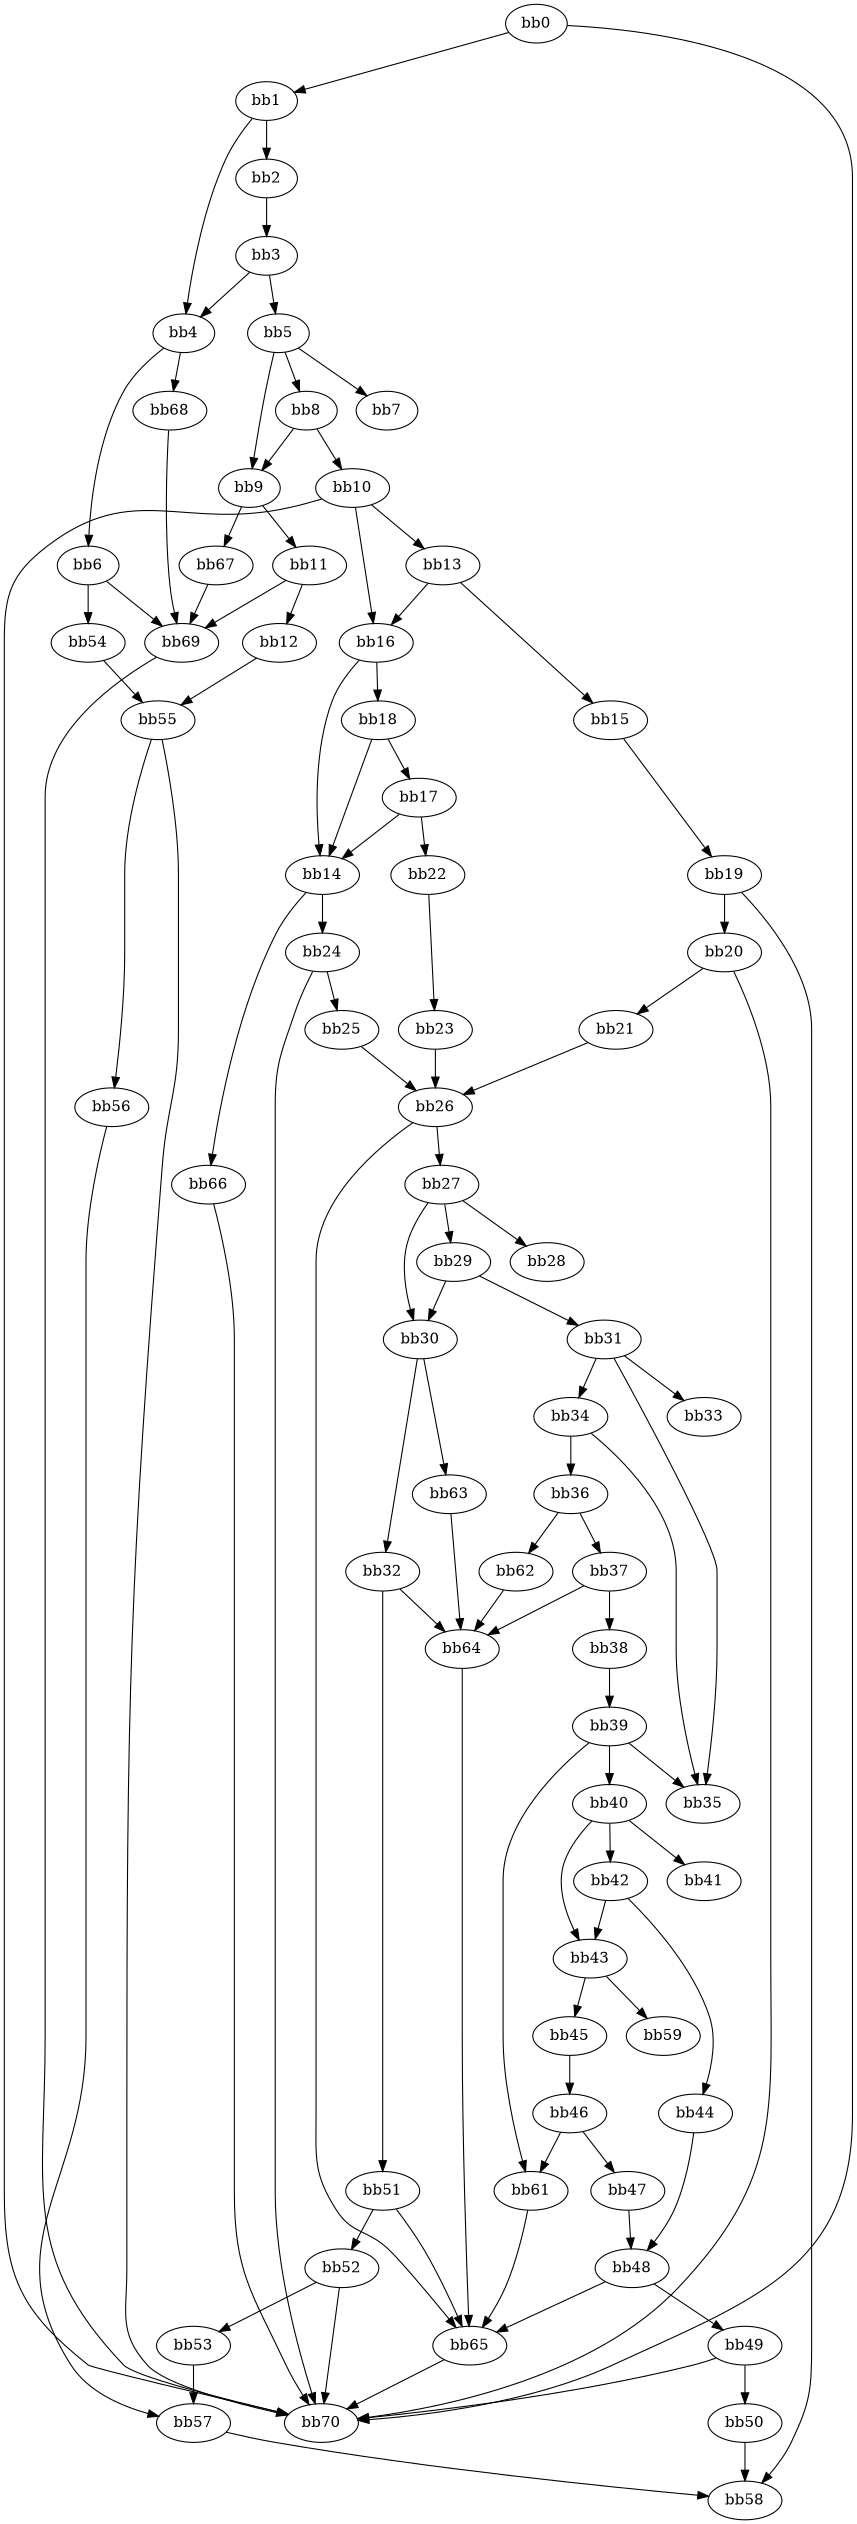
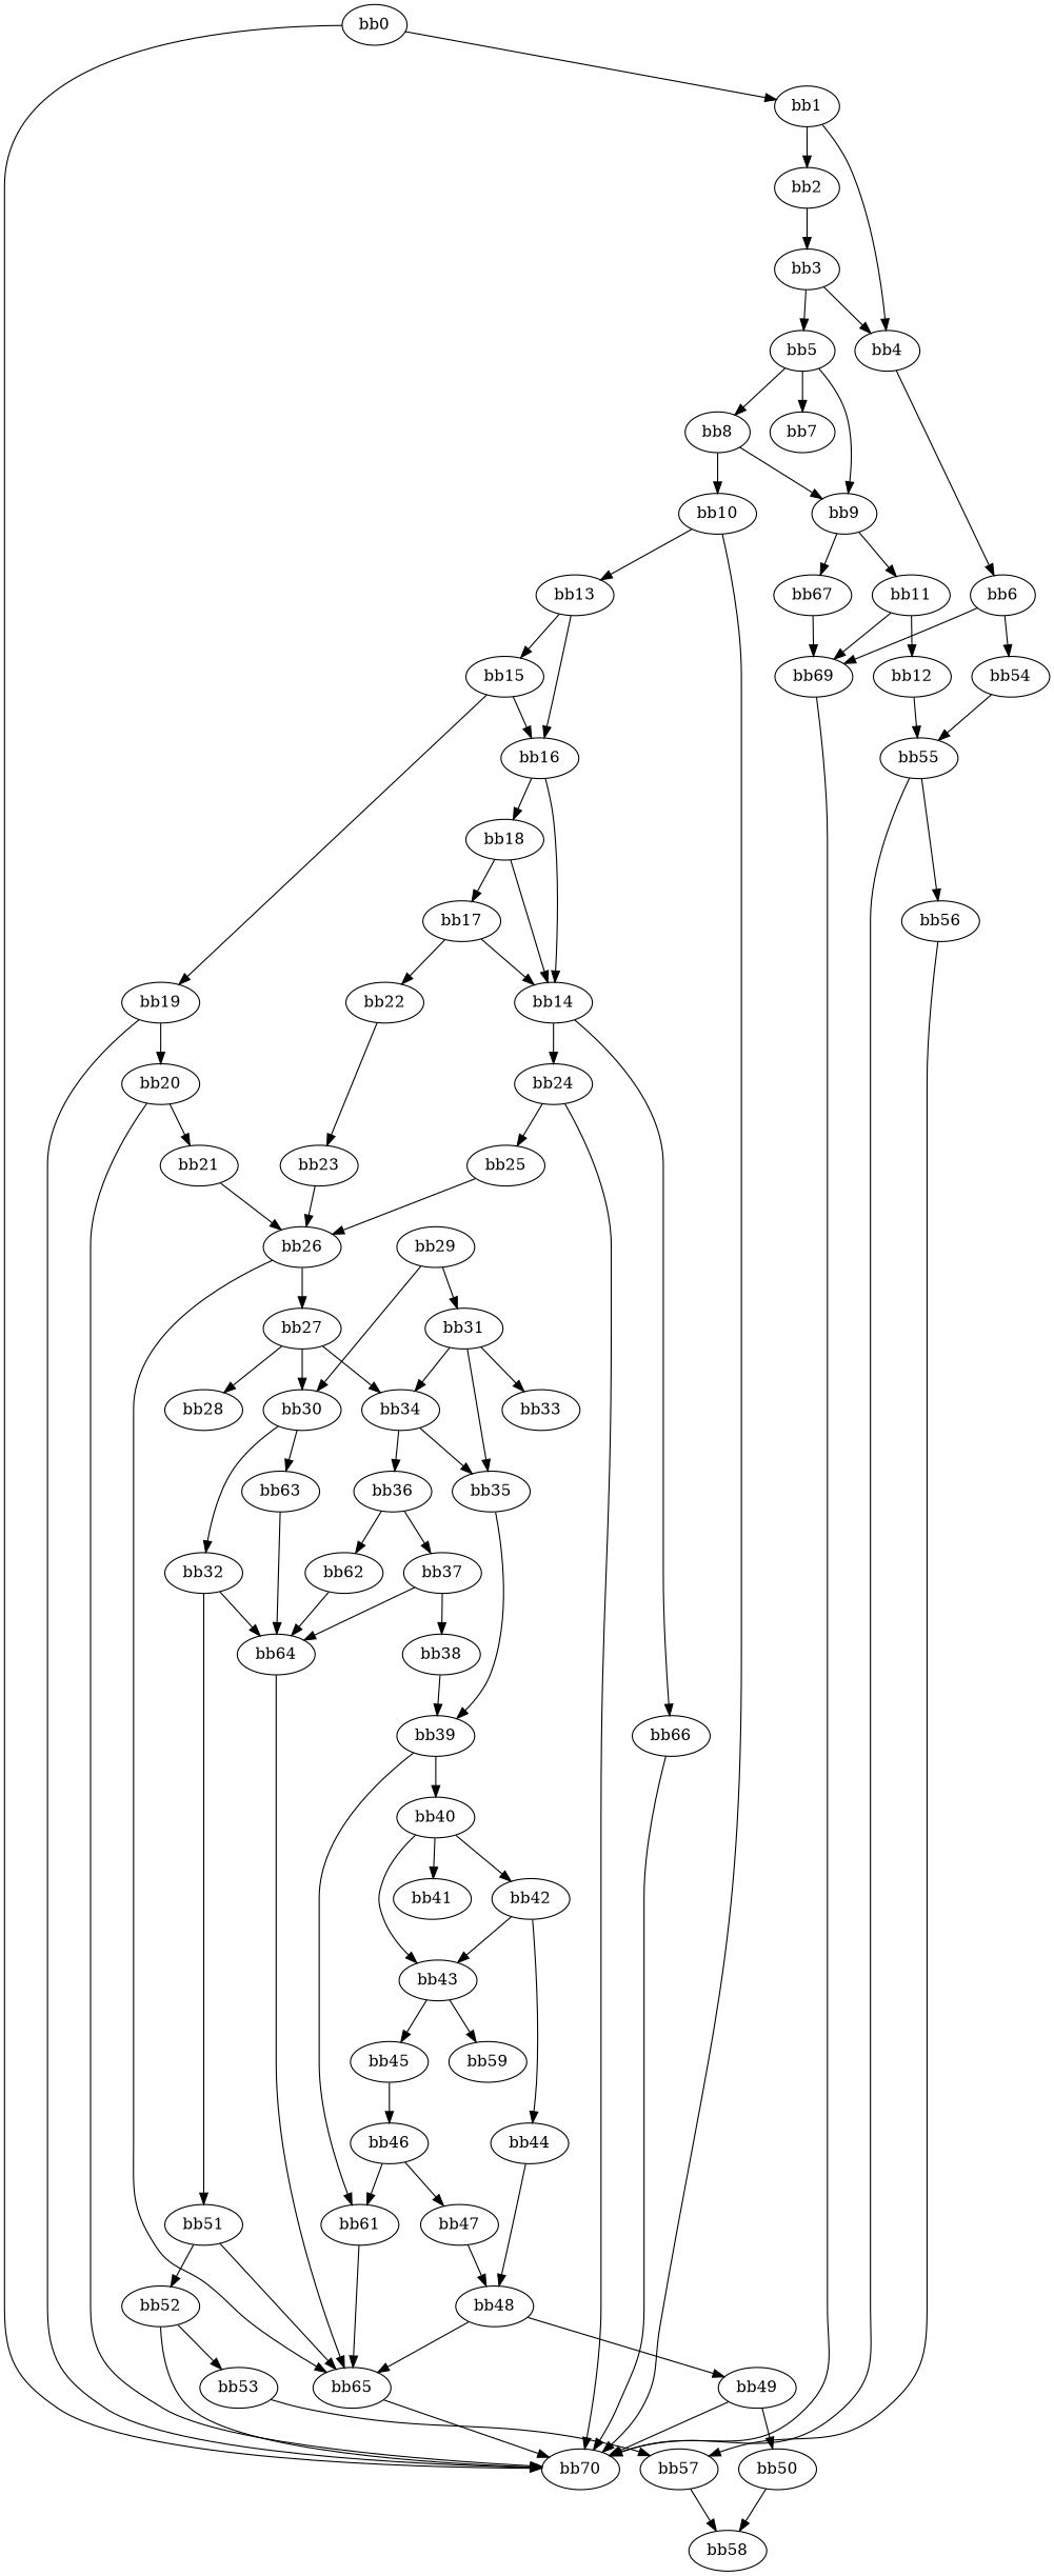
  digraph {
    n1 [label="bb0\l"]
    n2 [label="bb1\l"]
    n3 [label="bb70\l"]
    n4 [label="bb2\l"]
    n5 [label="bb4\l"]
    n6 [label="bb3\l"]
    n7 [label="bb5\l"]
    n8 [label="bb6\l"]
-   n9 [label="bb68\l"]
    n10 [label="bb7\l"]
    n11 [label="bb8\l"]
    n12 [label="bb9\l"]
    n13 [label="bb54\l"]
    n14 [label="bb69\l"]
    n15 [label="bb10\l"]
    n16 [label="bb11\l"]
    n17 [label="bb67\l"]
    n18 [label="bb55\l"]
    n19 [label="bb13\l"]
    n20 [label="bb12\l"]
    n21 [label="bb15\l"]
    n22 [label="bb16\l"]
    n23 [label="bb56\l"]
    n24 [label="bb19\l"]
    n25 [label="bb14\l"]
    n26 [label="bb18\l"]
    n27 [label="bb24\l"]
    n28 [label="bb66\l"]
    n29 [label="bb25\l"]
    n30 [label="bb20\l"]
    n31 [label="bb17\l"]
    n32 [label="bb22\l"]
    n33 [label="bb23\l"]
    n34 [label="bb21\l"]
    n35 [label="bb26\l"]
    n36 [label="bb27\l"]
    n37 [label="bb65\l"]
    n38 [label="bb28\l"]
    n39 [label="bb29\l"]
    n40 [label="bb30\l"]
    n41 [label="bb31\l"]
    n42 [label="bb32\l"]
    n43 [label="bb63\l"]
    n44 [label="bb33\l"]
    n45 [label="bb34\l"]
    n46 [label="bb35\l"]
    n47 [label="bb51\l"]
    n48 [label="bb64\l"]
    n49 [label="bb36\l"]
    n50 [label="bb39\l"]
    n51 [label="bb52\l"]
    n52 [label="bb37\l"]
    n53 [label="bb62\l"]
    n54 [label="bb40\l"]
    n55 [label="bb61\l"]
    n56 [label="bb38\l"]
    n57 [label="bb41\l"]
    n58 [label="bb42\l"]
    n59 [label="bb43\l"]
    n60 [label="bb44\l"]
    n61 [label="bb45\l"]
    n62 [label="bb59\l"]
    n63 [label="bb48\l"]
    n64 [label="bb46\l"]
    n65 [label="bb49\l"]
    n66 [label="bb47\l"]
    n67 [label="bb50\l"]
    n68 [label="bb58\l"]
    n69 [label="bb53\l"]
    n70 [label="bb57\l"]
    n1 -> n2
    n1 -> n3
    n2 -> n4
    n2 -> n5
    n4 -> n6
    n5 -> n8
-   n5 -> n9
    n6 -> n5
    n6 -> n7
    n7 -> n10
    n7 -> n11
    n7 -> n12
    n8 -> n13
    n8 -> n14
-   n9 -> n14
    n11 -> n12
    n11 -> n15
    n12 -> n16
    n12 -> n17
    n13 -> n18
    n14 -> n3
    n15 -> n3
    n15 -> n19
    n16 -> n14
    n16 -> n20
    n17 -> n14
    n18 -> n3
    n18 -> n23
    n19 -> n21
    n19 -> n22
    n20 -> n18
-   n15 -> n22
+   n21 -> n22
    n21 -> n24
    n22 -> n25
    n22 -> n26
    n23 -> n70
-   n24 -> n68
+   n24 -> n3
    n24 -> n30
    n25 -> n27
    n25 -> n28
    n26 -> n25
    n26 -> n31
    n27 -> n3
    n27 -> n29
    n28 -> n3
    n29 -> n35
    n30 -> n3
    n30 -> n34
    n31 -> n25
    n31 -> n32
    n32 -> n33
    n33 -> n35
    n34 -> n35
    n35 -> n36
    n35 -> n37
    n36 -> n38
-   n36 -> n39
+   n36 -> n45
    n36 -> n40
    n37 -> n3
    n39 -> n40
    n39 -> n41
    n40 -> n42
    n40 -> n43
    n41 -> n44
    n41 -> n45
    n41 -> n46
    n42 -> n47
    n42 -> n48
    n43 -> n48
    n45 -> n46
    n45 -> n49
-   n50 -> n46
+   n46 -> n50
    n47 -> n37
    n47 -> n51
    n48 -> n37
    n49 -> n52
    n49 -> n53
    n50 -> n54
    n50 -> n55
    n51 -> n3
    n51 -> n69
    n52 -> n48
    n52 -> n56
    n53 -> n48
    n54 -> n57
    n54 -> n58
    n54 -> n59
    n55 -> n37
    n56 -> n50
    n58 -> n59
    n58 -> n60
    n59 -> n61
    n59 -> n62
    n60 -> n63
    n61 -> n64
    n63 -> n37
    n63 -> n65
    n64 -> n55
    n64 -> n66
    n65 -> n3
    n65 -> n67
    n66 -> n63
    n67 -> n68
    n69 -> n70
    n70 -> n68
  }
